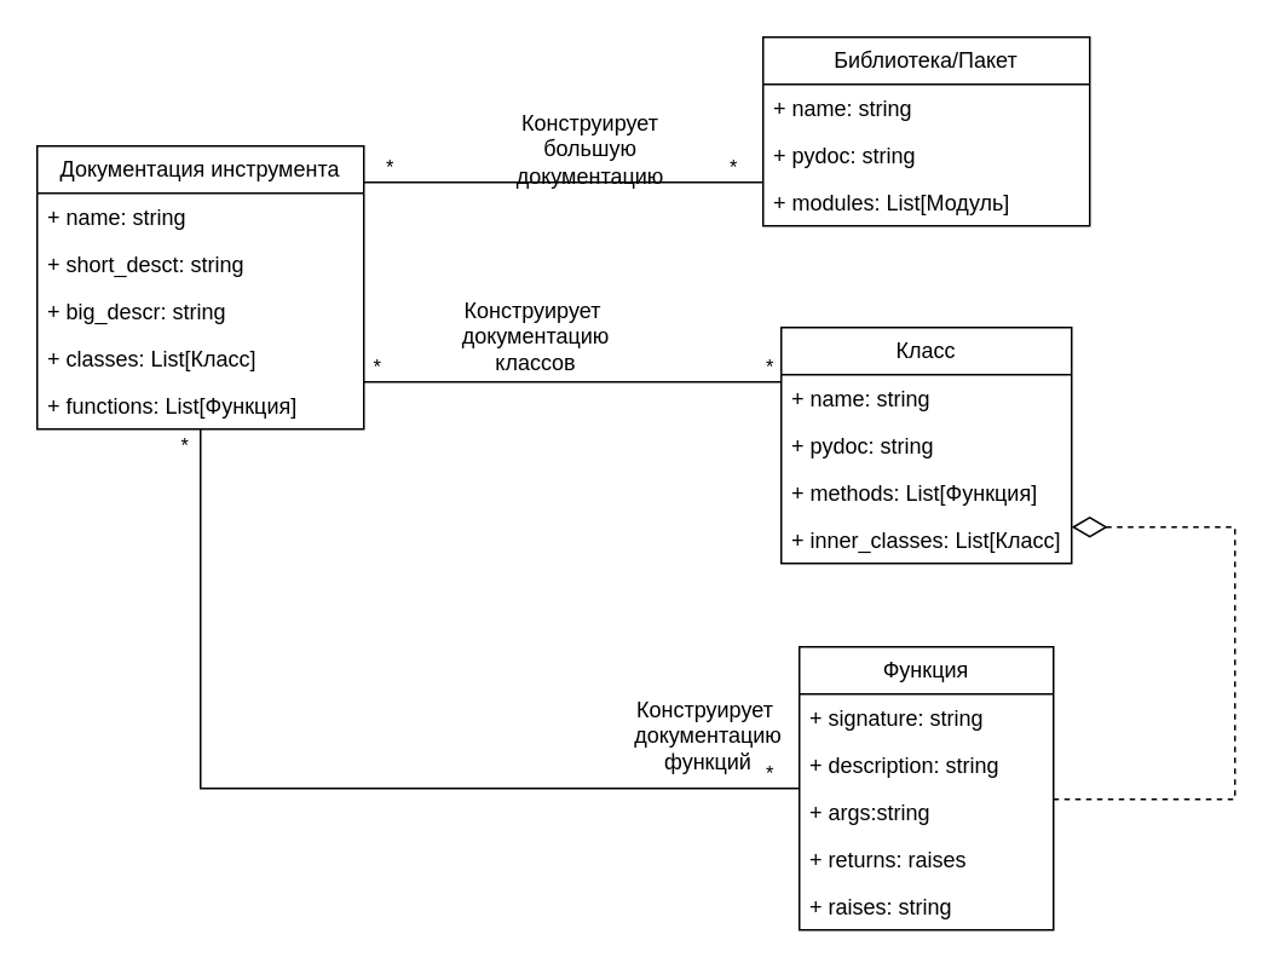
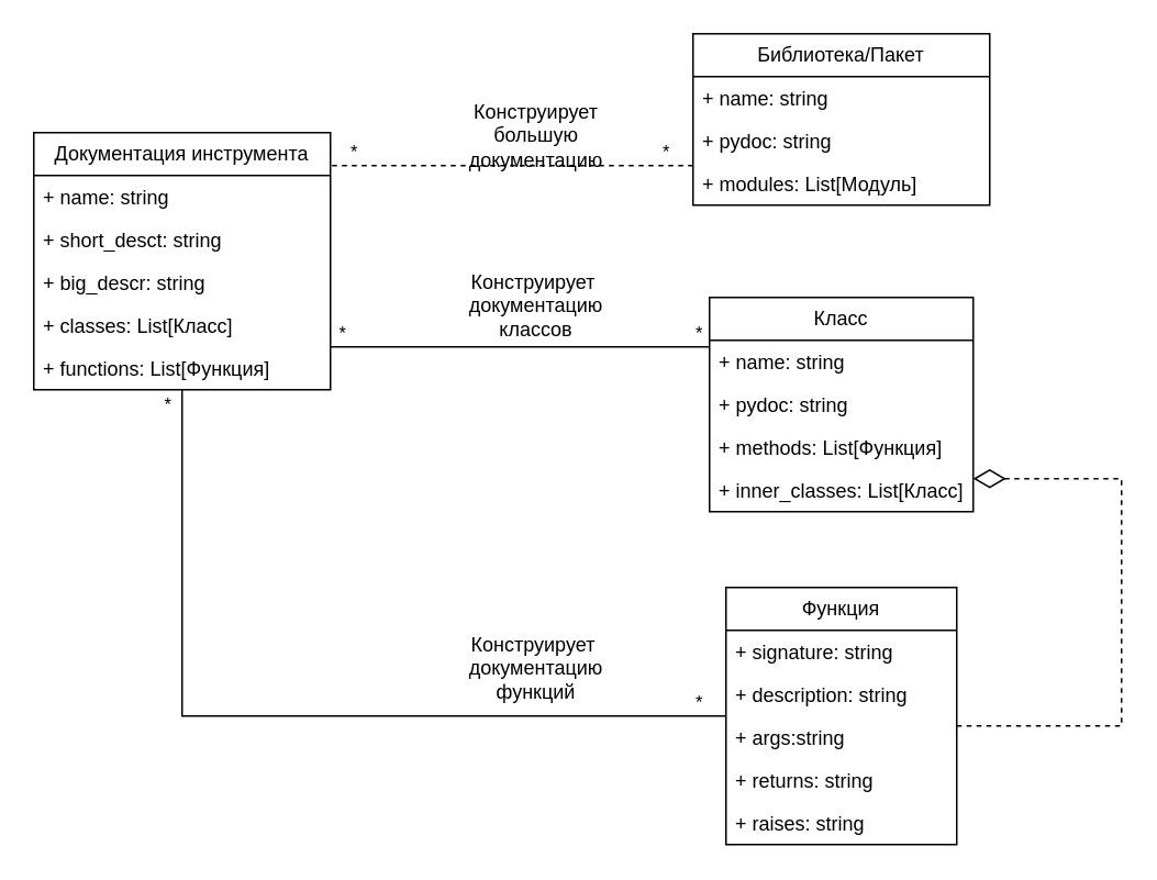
  <mxCell id="0" />
  <mxCell id="1" parent="0" />
  <mxCell id="2" value="Функция" style="swimlane;fontStyle=0;childLayout=stackLayout;horizontal=1;startSize=26;fillColor=none;horizontalStack=0;resizeParent=1;resizeParentMax=0;resizeLast=0;collapsible=1;marginBottom=0;whiteSpace=wrap;html=1;" parent="1" vertex="1"><mxGeometry x="440" y="356" width="140" height="156" as="geometry" /></mxCell>
  <mxCell id="3" value="+ signature: string" style="text;strokeColor=none;fillColor=none;align=left;verticalAlign=top;spacingLeft=4;spacingRight=4;overflow=hidden;rotatable=0;points=[[0,0.5],[1,0.5]];portConstraint=eastwest;whiteSpace=wrap;html=1;" vertex="1" parent="2"><mxGeometry y="26" width="140" height="26" as="geometry" /></mxCell>
  <mxCell id="4" value="+ description: string" style="text;strokeColor=none;fillColor=none;align=left;verticalAlign=top;spacingLeft=4;spacingRight=4;overflow=hidden;rotatable=0;points=[[0,0.5],[1,0.5]];portConstraint=eastwest;whiteSpace=wrap;html=1;" parent="2" vertex="1"><mxGeometry y="52" width="140" height="26" as="geometry" /></mxCell>
  <mxCell id="5" value="+ args:string" style="text;strokeColor=none;fillColor=none;align=left;verticalAlign=top;spacingLeft=4;spacingRight=4;overflow=hidden;rotatable=0;points=[[0,0.5],[1,0.5]];portConstraint=eastwest;whiteSpace=wrap;html=1;" parent="2" vertex="1"><mxGeometry y="78" width="140" height="26" as="geometry" /></mxCell>
- <mxCell id="6" value="+ returns: raises" style="text;strokeColor=none;fillColor=none;align=left;verticalAlign=top;spacingLeft=4;spacingRight=4;overflow=hidden;rotatable=0;points=[[0,0.5],[1,0.5]];portConstraint=eastwest;whiteSpace=wrap;html=1;" parent="2" vertex="1"><mxGeometry y="104" width="140" height="26" as="geometry" /></mxCell>
+ <mxCell id="6" value="+ returns: string" style="text;strokeColor=none;fillColor=none;align=left;verticalAlign=top;spacingLeft=4;spacingRight=4;overflow=hidden;rotatable=0;points=[[0,0.5],[1,0.5]];portConstraint=eastwest;whiteSpace=wrap;html=1;" parent="2" vertex="1"><mxGeometry y="104" width="140" height="26" as="geometry" /></mxCell>
  <mxCell id="7" value="+ raises: string" style="text;strokeColor=none;fillColor=none;align=left;verticalAlign=top;spacingLeft=4;spacingRight=4;overflow=hidden;rotatable=0;points=[[0,0.5],[1,0.5]];portConstraint=eastwest;whiteSpace=wrap;html=1;" parent="2" vertex="1"><mxGeometry y="130" width="140" height="26" as="geometry" /></mxCell>
  <mxCell id="8" value="Класс" style="swimlane;fontStyle=0;childLayout=stackLayout;horizontal=1;startSize=26;fillColor=none;horizontalStack=0;resizeParent=1;resizeParentMax=0;resizeLast=0;collapsible=1;marginBottom=0;whiteSpace=wrap;html=1;" parent="1" vertex="1"><mxGeometry x="430" y="180" width="160" height="130" as="geometry" /></mxCell>
  <mxCell id="9" value="+ name: string" style="text;strokeColor=none;fillColor=none;align=left;verticalAlign=top;spacingLeft=4;spacingRight=4;overflow=hidden;rotatable=0;points=[[0,0.5],[1,0.5]];portConstraint=eastwest;whiteSpace=wrap;html=1;" vertex="1" parent="8"><mxGeometry y="26" width="160" height="26" as="geometry" /></mxCell>
  <mxCell id="10" value="+ pydoc: string" style="text;strokeColor=none;fillColor=none;align=left;verticalAlign=top;spacingLeft=4;spacingRight=4;overflow=hidden;rotatable=0;points=[[0,0.5],[1,0.5]];portConstraint=eastwest;whiteSpace=wrap;html=1;" parent="8" vertex="1"><mxGeometry y="52" width="160" height="26" as="geometry" /></mxCell>
  <mxCell id="11" value="+ methods: List[Функция]" style="text;strokeColor=none;fillColor=none;align=left;verticalAlign=top;spacingLeft=4;spacingRight=4;overflow=hidden;rotatable=0;points=[[0,0.5],[1,0.5]];portConstraint=eastwest;whiteSpace=wrap;html=1;" parent="8" vertex="1"><mxGeometry y="78" width="160" height="26" as="geometry" /></mxCell>
  <mxCell id="12" value="+ inner_classes: List[Класс]" style="text;strokeColor=none;fillColor=none;align=left;verticalAlign=top;spacingLeft=4;spacingRight=4;overflow=hidden;rotatable=0;points=[[0,0.5],[1,0.5]];portConstraint=eastwest;whiteSpace=wrap;html=1;" parent="8" vertex="1"><mxGeometry y="104" width="160" height="26" as="geometry" /></mxCell>
  <mxCell id="13" value="Документация инструмента" style="swimlane;fontStyle=0;childLayout=stackLayout;horizontal=1;startSize=26;fillColor=none;horizontalStack=0;resizeParent=1;resizeParentMax=0;resizeLast=0;collapsible=1;marginBottom=0;whiteSpace=wrap;html=1;" vertex="1" parent="1"><mxGeometry x="20" y="80" width="180" height="156" as="geometry" /></mxCell>
  <mxCell id="14" value="+ name: string" style="text;strokeColor=none;fillColor=none;align=left;verticalAlign=top;spacingLeft=4;spacingRight=4;overflow=hidden;rotatable=0;points=[[0,0.5],[1,0.5]];portConstraint=eastwest;whiteSpace=wrap;html=1;" vertex="1" parent="13"><mxGeometry y="26" width="180" height="26" as="geometry" /></mxCell>
  <mxCell id="15" value="+ short_desct: string" style="text;strokeColor=none;fillColor=none;align=left;verticalAlign=top;spacingLeft=4;spacingRight=4;overflow=hidden;rotatable=0;points=[[0,0.5],[1,0.5]];portConstraint=eastwest;whiteSpace=wrap;html=1;" vertex="1" parent="13"><mxGeometry y="52" width="180" height="26" as="geometry" /></mxCell>
  <mxCell id="16" value="+ big_descr: string" style="text;strokeColor=none;fillColor=none;align=left;verticalAlign=top;spacingLeft=4;spacingRight=4;overflow=hidden;rotatable=0;points=[[0,0.5],[1,0.5]];portConstraint=eastwest;whiteSpace=wrap;html=1;" vertex="1" parent="13"><mxGeometry y="78" width="180" height="26" as="geometry" /></mxCell>
  <mxCell id="17" value="+ classes: List[Класс]" style="text;strokeColor=none;fillColor=none;align=left;verticalAlign=top;spacingLeft=4;spacingRight=4;overflow=hidden;rotatable=0;points=[[0,0.5],[1,0.5]];portConstraint=eastwest;whiteSpace=wrap;html=1;" vertex="1" parent="13"><mxGeometry y="104" width="180" height="26" as="geometry" /></mxCell>
  <mxCell id="18" value="+ functions: List[Функция]" style="text;strokeColor=none;fillColor=none;align=left;verticalAlign=top;spacingLeft=4;spacingRight=4;overflow=hidden;rotatable=0;points=[[0,0.5],[1,0.5]];portConstraint=eastwest;whiteSpace=wrap;html=1;" vertex="1" parent="13"><mxGeometry y="130" width="180" height="26" as="geometry" /></mxCell>
  <mxCell id="19" value="" style="endArrow=none;html=1;edgeStyle=orthogonalEdgeStyle;rounded=0;" edge="1" parent="1" source="8" target="13"><mxGeometry relative="1" as="geometry"><mxPoint x="430" y="82" as="sourcePoint" /><mxPoint x="120" y="177" as="targetPoint" /><Array as="points"><mxPoint x="250" y="210" /><mxPoint x="250" y="210" /></Array></mxGeometry></mxCell>
  <mxCell id="20" value="*" style="edgeLabel;resizable=0;html=1;align=left;verticalAlign=bottom;labelBackgroundColor=none;" connectable="0" vertex="1" parent="19"><mxGeometry x="-1" relative="1" as="geometry"><mxPoint x="-10" as="offset" /></mxGeometry></mxCell>
  <mxCell id="21" value="*" style="edgeLabel;resizable=0;html=1;align=right;verticalAlign=bottom;labelBackgroundColor=none;" connectable="0" vertex="1" parent="19"><mxGeometry x="1" relative="1" as="geometry"><mxPoint x="10" as="offset" /></mxGeometry></mxCell>
  <mxCell id="22" value="" style="endArrow=none;html=1;edgeStyle=orthogonalEdgeStyle;rounded=0;" edge="1" parent="1" source="2" target="13"><mxGeometry relative="1" as="geometry"><mxPoint x="440" y="255" as="sourcePoint" /><mxPoint x="210" y="255" as="targetPoint" /></mxGeometry></mxCell>
  <mxCell id="23" value="*" style="edgeLabel;resizable=0;html=1;align=left;verticalAlign=bottom;labelBackgroundColor=none;" connectable="0" vertex="1" parent="22"><mxGeometry x="-1" relative="1" as="geometry"><mxPoint x="-20" as="offset" /></mxGeometry></mxCell>
  <mxCell id="24" value="*&amp;nbsp;&amp;nbsp;" style="edgeLabel;resizable=0;html=1;align=right;verticalAlign=bottom;labelBackgroundColor=none;" connectable="0" vertex="1" parent="22"><mxGeometry x="1" relative="1" as="geometry"><mxPoint y="17" as="offset" /></mxGeometry></mxCell>
- <mxCell id="25" value="Конструирует&amp;nbsp; документацию классов" style="text;html=1;align=center;verticalAlign=middle;whiteSpace=wrap;rounded=0;" vertex="1" parent="1"><mxGeometry x="265" y="170" width="60" height="30" as="geometry" /></mxCell>
- <mxCell id="26" value="Конструирует&amp;nbsp; документацию функций" style="text;html=1;align=center;verticalAlign=middle;whiteSpace=wrap;rounded=0;" vertex="1" parent="1"><mxGeometry x="360" y="390" width="60" height="30" as="geometry" /></mxCell>
+ <mxCell id="25" value="Конструирует&amp;nbsp; документацию классов" style="text;html=1;align=center;verticalAlign=middle;whiteSpace=wrap;rounded=0;" vertex="1" parent="1"><mxGeometry x="295" y="170" width="60" height="30" as="geometry" /></mxCell>
+ <mxCell id="26" value="Конструирует&amp;nbsp; документацию функций" style="text;html=1;align=center;verticalAlign=middle;whiteSpace=wrap;rounded=0;" vertex="1" parent="1"><mxGeometry x="295" y="390" width="60" height="30" as="geometry" /></mxCell>
  <mxCell id="27" value="" style="endArrow=diamondThin;html=1;rounded=0;edgeStyle=orthogonalEdgeStyle;endFill=0;endSize=17;dashed=1;" edge="1" parent="1" source="2" target="8"><mxGeometry width="50" height="50" relative="1" as="geometry"><mxPoint x="600" y="255" as="sourcePoint" /><mxPoint x="610" y="82" as="targetPoint" /><Array as="points"><mxPoint x="680" y="440" /><mxPoint x="680" y="290" /></Array></mxGeometry></mxCell>
  <mxCell id="28" value="Библиотека/Пакет" style="swimlane;fontStyle=0;childLayout=stackLayout;horizontal=1;startSize=26;fillColor=none;horizontalStack=0;resizeParent=1;resizeParentMax=0;resizeLast=0;collapsible=1;marginBottom=0;whiteSpace=wrap;html=1;" vertex="1" parent="1"><mxGeometry x="420" y="20" width="180" height="104" as="geometry" /></mxCell>
  <mxCell id="29" value="+ name: string" style="text;strokeColor=none;fillColor=none;align=left;verticalAlign=top;spacingLeft=4;spacingRight=4;overflow=hidden;rotatable=0;points=[[0,0.5],[1,0.5]];portConstraint=eastwest;whiteSpace=wrap;html=1;" vertex="1" parent="28"><mxGeometry y="26" width="180" height="26" as="geometry" /></mxCell>
  <mxCell id="30" value="+ pydoc: string" style="text;strokeColor=none;fillColor=none;align=left;verticalAlign=top;spacingLeft=4;spacingRight=4;overflow=hidden;rotatable=0;points=[[0,0.5],[1,0.5]];portConstraint=eastwest;whiteSpace=wrap;html=1;" vertex="1" parent="28"><mxGeometry y="52" width="180" height="26" as="geometry" /></mxCell>
  <mxCell id="31" value="+ modules: List[Модуль]" style="text;strokeColor=none;fillColor=none;align=left;verticalAlign=top;spacingLeft=4;spacingRight=4;overflow=hidden;rotatable=0;points=[[0,0.5],[1,0.5]];portConstraint=eastwest;whiteSpace=wrap;html=1;" vertex="1" parent="28"><mxGeometry y="78" width="180" height="26" as="geometry" /></mxCell>
- <mxCell id="32" value="" style="endArrow=none;html=1;edgeStyle=orthogonalEdgeStyle;rounded=0;" edge="1" parent="1" source="28" target="13"><mxGeometry relative="1" as="geometry"><mxPoint x="430" y="-78" as="sourcePoint" /><mxPoint x="120" y="90" as="targetPoint" /><Array as="points"><mxPoint x="270" y="100" /><mxPoint x="270" y="100" /></Array></mxGeometry></mxCell>
+ <mxCell id="32" value="" style="endArrow=none;html=1;edgeStyle=orthogonalEdgeStyle;rounded=0;dashed=1;" edge="1" parent="1" source="28" target="13"><mxGeometry relative="1" as="geometry"><mxPoint x="430" y="-78" as="sourcePoint" /><mxPoint x="120" y="90" as="targetPoint" /><Array as="points"><mxPoint x="270" y="100" /><mxPoint x="270" y="100" /></Array></mxGeometry></mxCell>
  <mxCell id="33" value="*" style="edgeLabel;resizable=0;html=1;align=left;verticalAlign=bottom;labelBackgroundColor=none;" connectable="0" vertex="1" parent="32"><mxGeometry x="-1" relative="1" as="geometry"><mxPoint x="-20" as="offset" /></mxGeometry></mxCell>
  <mxCell id="34" value="*&amp;nbsp;" style="edgeLabel;resizable=0;html=1;align=right;verticalAlign=bottom;labelBackgroundColor=none;" connectable="0" vertex="1" parent="32"><mxGeometry x="1" relative="1" as="geometry"><mxPoint x="20" as="offset" /></mxGeometry></mxCell>
  <mxCell id="35" value="Конструирует большую документацию" style="text;html=1;align=center;verticalAlign=middle;whiteSpace=wrap;rounded=0;" vertex="1" parent="1"><mxGeometry x="295" y="67" width="60" height="30" as="geometry" /></mxCell>
